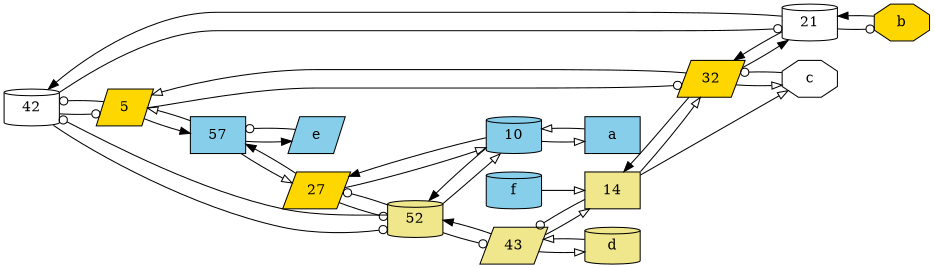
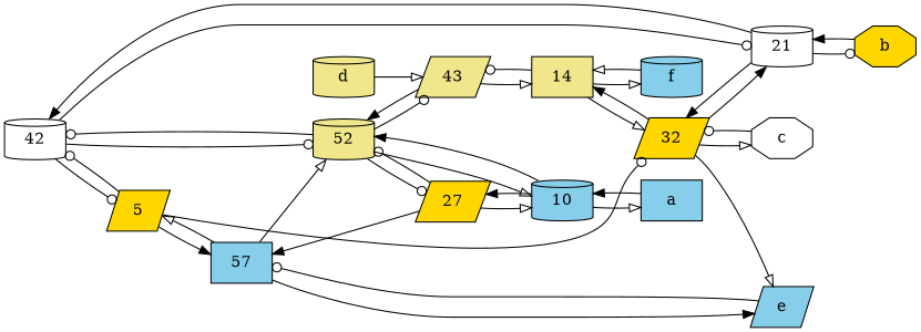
  digraph {
    rankdir=LR
    node [fillcolor=skyblue shape=cylinder style=filled]
    edge [arrowhead=odot]
    42 [fillcolor=white]
    5 [fillcolor=gold shape=parallelogram]
    21 [fillcolor=white]
    52 [fillcolor=khaki]
    32 [fillcolor=gold shape=parallelogram]
    57 [shape=box]
    b [fillcolor=gold shape=octagon]
    43 [fillcolor=khaki shape=parallelogram]
    10
    27 [fillcolor=gold shape=parallelogram]
    14 [fillcolor=khaki shape=box]
    f
    d [fillcolor=khaki]
    c [fillcolor=white shape=octagon]
    e [shape=parallelogram]
    a [shape=box]
    42 -> 5
    42 -> 21
    42 -> 52
    5 -> 42
    5 -> 32
    5 -> 57 [arrowhead=normal]
    21 -> 42 [arrowhead=normal]
    21 -> 32 [arrowhead=normal]
    21 -> b
    52 -> 42
    52 -> 43
    52 -> 10 [arrowhead=onormal]
    52 -> 27
-   32 -> 5 [arrowhead=onormal]
+   32 -> e [arrowhead=onormal]
    32 -> 21 [arrowhead=normal]
    32 -> 14 [arrowhead=normal]
    32 -> c [arrowhead=onormal]
    57 -> 5 [arrowhead=onormal]
-   57 -> 27 [arrowhead=onormal]
+   57 -> 52 [arrowhead=onormal]
    57 -> e [arrowhead=normal]
    b -> 21 [arrowhead=normal]
    43 -> 52 [arrowhead=normal]
    43 -> 14 [arrowhead=onormal]
-   43 -> d [arrowhead=onormal]
    10 -> 52 [arrowhead=normal]
    10 -> 27 [arrowhead=normal]
    10 -> a [arrowhead=onormal]
    27 -> 52
    27 -> 57 [arrowhead=normal]
    27 -> 10 [arrowhead=onormal]
    14 -> 32 [arrowhead=onormal]
    14 -> 43
-   14 -> c [arrowhead=onormal]
+   14 -> f [arrowhead=onormal]
    f -> 14 [arrowhead=onormal]
    d -> 43 [arrowhead=onormal]
    c -> 32
    e -> 57
-   a -> 10 [arrowhead=onormal]
+   a -> 10 [arrowhead=normal]
  }
